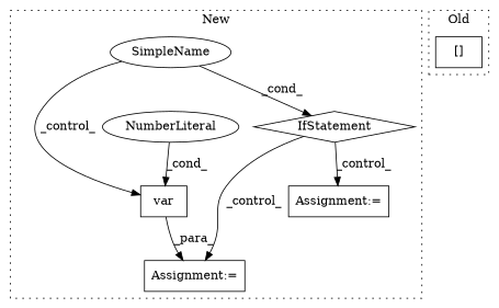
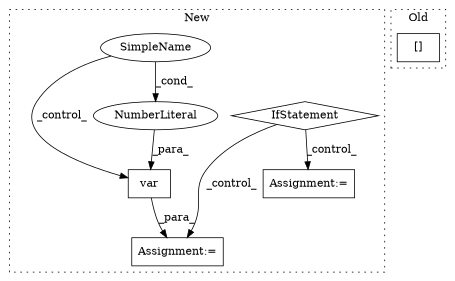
  digraph {
    node [a=7 l=1 shape=box]
    n1 [a=32 l="4,1" label=var s="653,672"]
    n2 [a=34 label=NumberLiteral s=657 shape=ellipse]
    n3 [label="Assignment:=" s=650]
    n4 [a=42 label=SimpleName shape=ellipse l=""]
    n5 [a=25 l="4,2" label=IfStatement s="321,343" shape=diamond]
    n6 [l=2 label="Assignment:=" s=380]
    n7 [a=2 l="8,1" label="[]" s="589,598"]
    subgraph cluster_1 {
      label=New
      style=dotted
      n1
      n2
      n3
      n4
      n5
      n6
    }
    subgraph cluster_2 {
      label=Old
      style=dotted
      n7
    }
    n1 -> n3 [label=_para_]
-   n2 -> n1 [label=_cond_]
+   n2 -> n1 [label=_para_]
    n4 -> n1 [label=_control_]
-   n4 -> n5 [label=_cond_]
+   n4 -> n2 [label=_cond_]
    n5 -> n3 [label=_control_]
    n5 -> n6 [label=_control_]
  }
